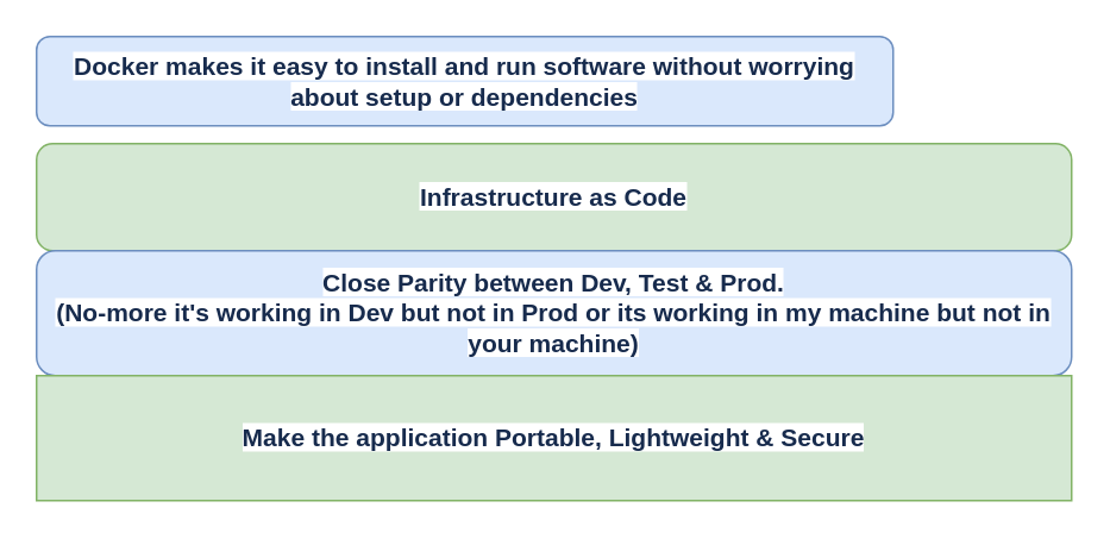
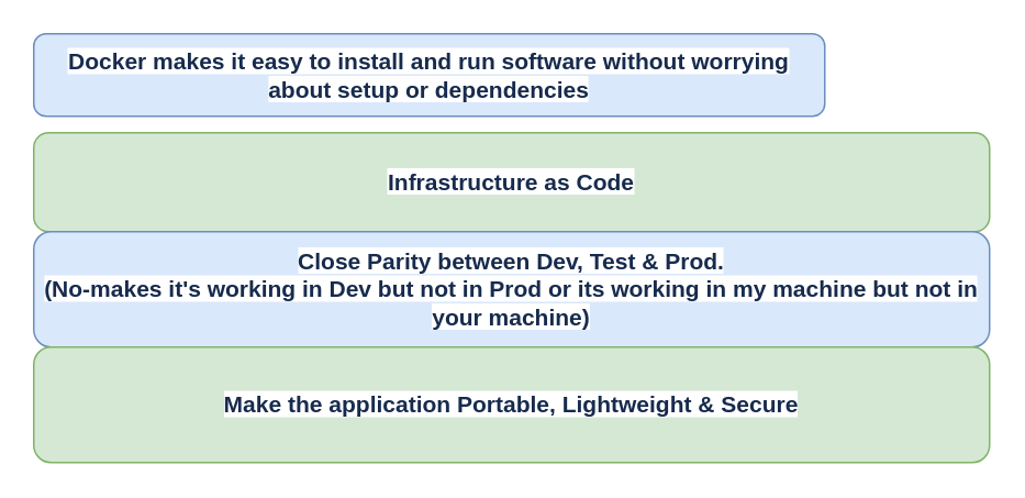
  <mxCell id="0" />
  <mxCell id="1" parent="0" />
  <mxCell id="2" value="&lt;span style=&quot;color: rgb(23 , 43 , 77) ; font-family: , &amp;#34;blinkmacsystemfont&amp;#34; , &amp;#34;segoe ui&amp;#34; , &amp;#34;roboto&amp;#34; , &amp;#34;oxygen&amp;#34; , &amp;#34;ubuntu&amp;#34; , &amp;#34;fira sans&amp;#34; , &amp;#34;droid sans&amp;#34; , &amp;#34;helvetica neue&amp;#34; , sans-serif ; font-size: 14px ; text-align: left ; white-space: normal ; background-color: rgb(255 , 255 , 255)&quot;&gt;&lt;b&gt;Docker makes it easy to install and run software without worrying about setup or dependencies&lt;/b&gt;&lt;/span&gt;" style="rounded=1;whiteSpace=wrap;html=1;fillColor=#dae8fc;strokeColor=#6c8ebf;" vertex="1" parent="1"><mxGeometry x="20" y="20" width="480" height="50" as="geometry" /></mxCell>
  <mxCell id="3" value="&lt;span style=&quot;color: rgb(23 , 43 , 77) ; font-family: , &amp;#34;blinkmacsystemfont&amp;#34; , &amp;#34;segoe ui&amp;#34; , &amp;#34;roboto&amp;#34; , &amp;#34;oxygen&amp;#34; , &amp;#34;ubuntu&amp;#34; , &amp;#34;fira sans&amp;#34; , &amp;#34;droid sans&amp;#34; , &amp;#34;helvetica neue&amp;#34; , sans-serif ; font-size: 14px ; text-align: left ; white-space: normal ; background-color: rgb(255 , 255 , 255)&quot;&gt;&lt;b&gt;Infrastructure as Code&lt;/b&gt;&lt;/span&gt;" style="rounded=1;whiteSpace=wrap;html=1;fillColor=#d5e8d4;strokeColor=#82b366;" vertex="1" parent="1"><mxGeometry x="20" y="80" width="580" height="60" as="geometry" /></mxCell>
- <mxCell id="4" value="&lt;b&gt;&lt;span style=&quot;color: rgb(23 , 43 , 77) ; font-family: , &amp;#34;blinkmacsystemfont&amp;#34; , &amp;#34;segoe ui&amp;#34; , &amp;#34;roboto&amp;#34; , &amp;#34;oxygen&amp;#34; , &amp;#34;ubuntu&amp;#34; , &amp;#34;fira sans&amp;#34; , &amp;#34;droid sans&amp;#34; , &amp;#34;helvetica neue&amp;#34; , sans-serif ; font-size: 14px ; text-align: left ; background-color: rgb(255 , 255 , 255)&quot;&gt;Close Parity between Dev, Test &amp;amp; Prod.&lt;/span&gt;&lt;br style=&quot;color: rgb(23 , 43 , 77) ; font-family: , &amp;#34;blinkmacsystemfont&amp;#34; , &amp;#34;segoe ui&amp;#34; , &amp;#34;roboto&amp;#34; , &amp;#34;oxygen&amp;#34; , &amp;#34;ubuntu&amp;#34; , &amp;#34;fira sans&amp;#34; , &amp;#34;droid sans&amp;#34; , &amp;#34;helvetica neue&amp;#34; , sans-serif ; font-size: 14px ; text-align: left ; background-color: rgb(255 , 255 , 255)&quot;&gt;&lt;span style=&quot;color: rgb(23 , 43 , 77) ; font-family: , &amp;#34;blinkmacsystemfont&amp;#34; , &amp;#34;segoe ui&amp;#34; , &amp;#34;roboto&amp;#34; , &amp;#34;oxygen&amp;#34; , &amp;#34;ubuntu&amp;#34; , &amp;#34;fira sans&amp;#34; , &amp;#34;droid sans&amp;#34; , &amp;#34;helvetica neue&amp;#34; , sans-serif ; font-size: 14px ; text-align: left ; background-color: rgb(255 , 255 , 255)&quot;&gt;(No-more it's working in Dev but not in Prod or its working in my machine but not in your machine)&lt;/span&gt;&lt;/b&gt;" style="rounded=1;whiteSpace=wrap;html=1;fillColor=#dae8fc;strokeColor=#6c8ebf;" vertex="1" parent="1"><mxGeometry x="20" y="140" width="580" height="70" as="geometry" /></mxCell>
- <mxCell id="5" value="&lt;span style=&quot;color: rgb(23 , 43 , 77) ; font-family: , &amp;#34;blinkmacsystemfont&amp;#34; , &amp;#34;segoe ui&amp;#34; , &amp;#34;roboto&amp;#34; , &amp;#34;oxygen&amp;#34; , &amp;#34;ubuntu&amp;#34; , &amp;#34;fira sans&amp;#34; , &amp;#34;droid sans&amp;#34; , &amp;#34;helvetica neue&amp;#34; , sans-serif ; font-size: 14px ; text-align: left ; background-color: rgb(255 , 255 , 255)&quot;&gt;&lt;b&gt;Make the application Portable, Lightweight &amp;amp; Secure&lt;/b&gt;&lt;/span&gt;" style="whiteSpace=wrap;html=1;fillColor=#d5e8d4;strokeColor=#82b366;rounded=0;" vertex="1" parent="1"><mxGeometry x="20" y="210" width="580" height="70" as="geometry" /></mxCell>
+ <mxCell id="4" value="&lt;b&gt;&lt;span style=&quot;color: rgb(23 , 43 , 77) ; font-family: , &amp;#34;blinkmacsystemfont&amp;#34; , &amp;#34;segoe ui&amp;#34; , &amp;#34;roboto&amp;#34; , &amp;#34;oxygen&amp;#34; , &amp;#34;ubuntu&amp;#34; , &amp;#34;fira sans&amp;#34; , &amp;#34;droid sans&amp;#34; , &amp;#34;helvetica neue&amp;#34; , sans-serif ; font-size: 14px ; text-align: left ; background-color: rgb(255 , 255 , 255)&quot;&gt;Close Parity between Dev, Test &amp;amp; Prod.&lt;/span&gt;&lt;br style=&quot;color: rgb(23 , 43 , 77) ; font-family: , &amp;#34;blinkmacsystemfont&amp;#34; , &amp;#34;segoe ui&amp;#34; , &amp;#34;roboto&amp;#34; , &amp;#34;oxygen&amp;#34; , &amp;#34;ubuntu&amp;#34; , &amp;#34;fira sans&amp;#34; , &amp;#34;droid sans&amp;#34; , &amp;#34;helvetica neue&amp;#34; , sans-serif ; font-size: 14px ; text-align: left ; background-color: rgb(255 , 255 , 255)&quot;&gt;&lt;span style=&quot;color: rgb(23 , 43 , 77) ; font-family: , &amp;#34;blinkmacsystemfont&amp;#34; , &amp;#34;segoe ui&amp;#34; , &amp;#34;roboto&amp;#34; , &amp;#34;oxygen&amp;#34; , &amp;#34;ubuntu&amp;#34; , &amp;#34;fira sans&amp;#34; , &amp;#34;droid sans&amp;#34; , &amp;#34;helvetica neue&amp;#34; , sans-serif ; font-size: 14px ; text-align: left ; background-color: rgb(255 , 255 , 255)&quot;&gt;(No-makes it's working in Dev but not in Prod or its working in my machine but not in your machine)&lt;/span&gt;&lt;/b&gt;" style="rounded=1;whiteSpace=wrap;html=1;fillColor=#dae8fc;strokeColor=#6c8ebf;" vertex="1" parent="1"><mxGeometry x="20" y="140" width="580" height="70" as="geometry" /></mxCell>
+ <mxCell id="5" value="&lt;span style=&quot;color: rgb(23 , 43 , 77) ; font-family: , &amp;#34;blinkmacsystemfont&amp;#34; , &amp;#34;segoe ui&amp;#34; , &amp;#34;roboto&amp;#34; , &amp;#34;oxygen&amp;#34; , &amp;#34;ubuntu&amp;#34; , &amp;#34;fira sans&amp;#34; , &amp;#34;droid sans&amp;#34; , &amp;#34;helvetica neue&amp;#34; , sans-serif ; font-size: 14px ; text-align: left ; background-color: rgb(255 , 255 , 255)&quot;&gt;&lt;b&gt;Make the application Portable, Lightweight &amp;amp; Secure&lt;/b&gt;&lt;/span&gt;" style="rounded=1;whiteSpace=wrap;html=1;fillColor=#d5e8d4;strokeColor=#82b366;" vertex="1" parent="1"><mxGeometry x="20" y="210" width="580" height="70" as="geometry" /></mxCell>
